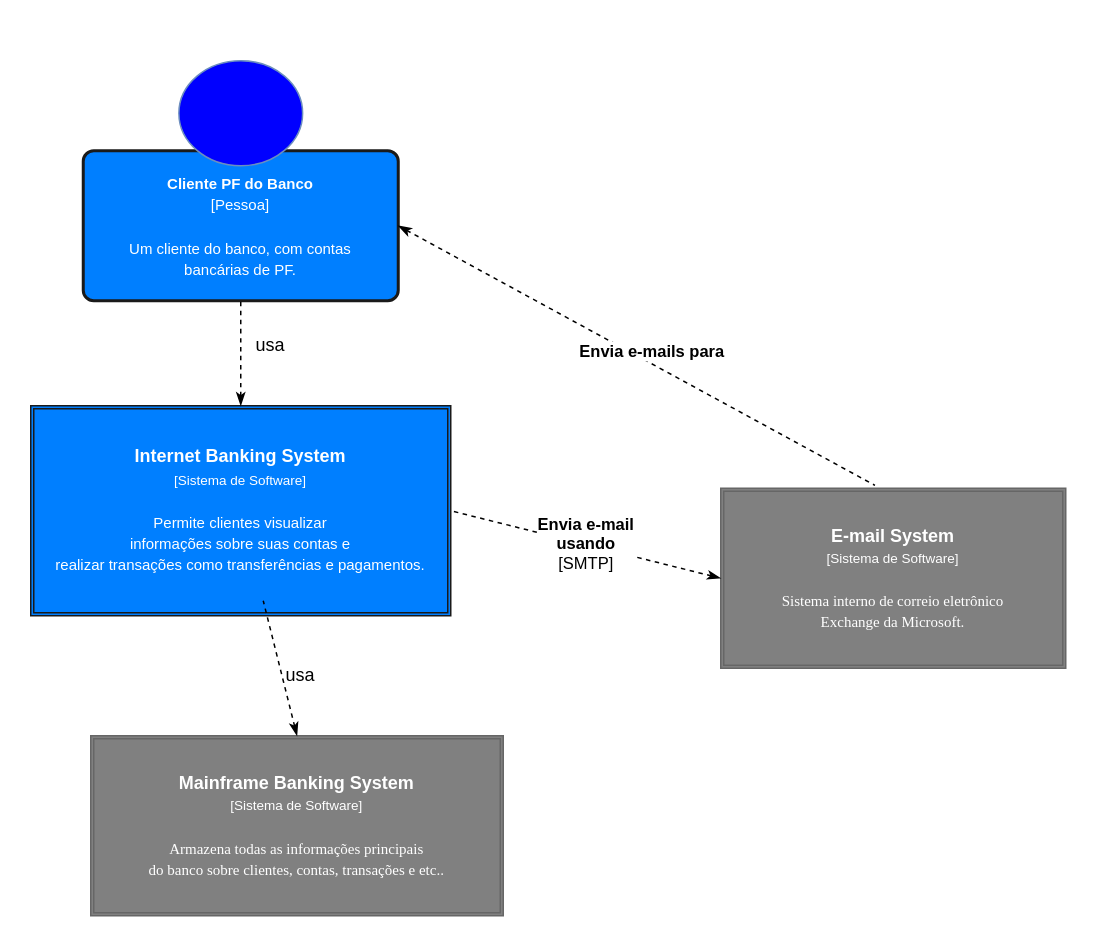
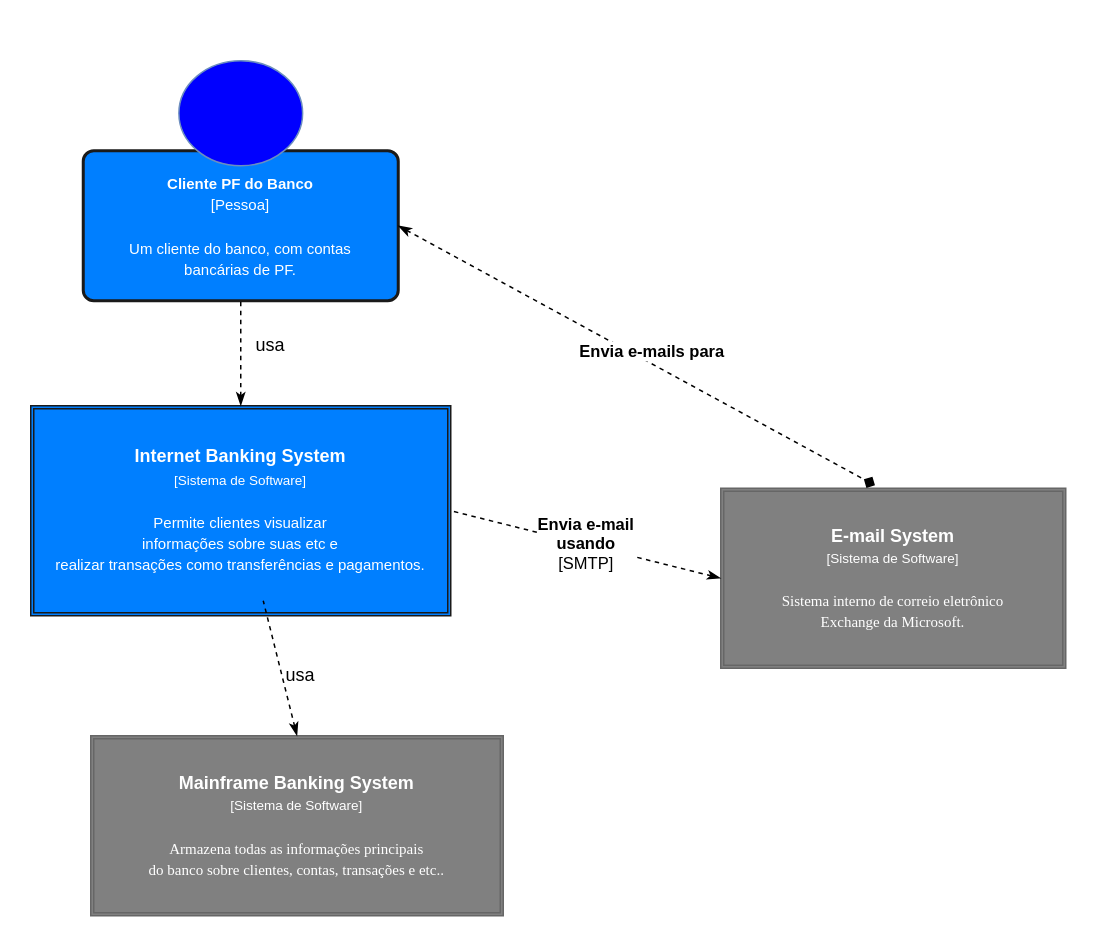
  <mxCell id="0" />
  <mxCell id="1" parent="0" />
  <mxCell id="2" value="" style="group" parent="1" vertex="1" connectable="0"><mxGeometry x="50" y="20" width="220" height="220" as="geometry" /></mxCell>
  <mxCell id="3" value="" style="group;container=1;" parent="2" vertex="1" connectable="0"><mxGeometry width="210" height="180" as="geometry" /></mxCell>
  <mxCell id="4" value="" style="group" parent="3" vertex="1" connectable="0"><mxGeometry x="5" y="20" width="210" height="160" as="geometry" /></mxCell>
  <mxCell id="5" value="&lt;font color=&quot;#ffffff&quot; style=&quot;font-size: 10px&quot;&gt;&lt;b&gt;Cliente PF do Banco &lt;/b&gt;&lt;br&gt;&lt;font style=&quot;font-size: 10px&quot;&gt;[Pessoa]&lt;br&gt;&lt;br&gt;Um cliente do banco, com contas &lt;br&gt;bancárias de PF.&lt;br&gt;&lt;/font&gt;&lt;/font&gt;" style="rounded=1;whiteSpace=wrap;html=1;absoluteArcSize=1;arcSize=14;strokeWidth=2;fillColor=#007fff;strokeColor=#1A1A1A;container=1;" parent="4" vertex="1"><mxGeometry y="60" width="210" height="100" as="geometry"><mxRectangle y="60" width="180" height="80" as="alternateBounds" /></mxGeometry></mxCell>
  <mxCell id="6" value="" style="verticalLabelPosition=bottom;verticalAlign=top;html=1;shape=mxgraph.flowchart.on-page_reference;strokeColor=#6c8ebf;fillColor=#0000FF;" parent="4" vertex="1"><mxGeometry x="63.75" width="82.5" height="70" as="geometry" /></mxCell>
  <mxCell id="7" value="&lt;span style=&quot;background-color: rgb(255 , 255 , 255)&quot;&gt;usa&lt;/span&gt;" style="text;html=1;strokeColor=none;fillColor=none;align=center;verticalAlign=middle;whiteSpace=wrap;rounded=0;" parent="2" vertex="1"><mxGeometry x="110" y="200" width="40" height="20" as="geometry" /></mxCell>
- <mxCell id="8" value="&lt;font color=&quot;#ffffff&quot;&gt;&lt;b&gt;&lt;font style=&quot;font-size: 12px&quot;&gt;Internet Banking System&lt;/font&gt;&lt;/b&gt;&lt;br&gt;&lt;font style=&quot;font-size: 9px&quot;&gt;[Sistema de Software]&lt;/font&gt;&lt;br&gt;&lt;br&gt;&lt;span style=&quot;font-size: 10px&quot;&gt;Permite clientes visualizar&lt;/span&gt;&lt;br&gt;&lt;span style=&quot;font-size: 10px&quot;&gt;informações sobre suas contas e&lt;/span&gt;&lt;br&gt;&lt;span style=&quot;font-size: 10px&quot;&gt;realizar transações como transferências e pagamentos.&lt;/span&gt;&lt;br&gt;&lt;/font&gt;" style="shape=ext;double=1;rounded=0;whiteSpace=wrap;html=1;strokeColor=#1A1A1A;fillColor=#007FFF;" parent="1" vertex="1"><mxGeometry x="20" y="270" width="280" height="140" as="geometry" /></mxCell>
+ <mxCell id="8" value="&lt;font color=&quot;#ffffff&quot;&gt;&lt;b&gt;&lt;font style=&quot;font-size: 12px&quot;&gt;Internet Banking System&lt;/font&gt;&lt;/b&gt;&lt;br&gt;&lt;font style=&quot;font-size: 9px&quot;&gt;[Sistema de Software]&lt;/font&gt;&lt;br&gt;&lt;br&gt;&lt;span style=&quot;font-size: 10px&quot;&gt;Permite clientes visualizar&lt;/span&gt;&lt;br&gt;&lt;span style=&quot;font-size: 10px&quot;&gt;informações sobre suas etc e&lt;/span&gt;&lt;br&gt;&lt;span style=&quot;font-size: 10px&quot;&gt;realizar transações como transferências e pagamentos.&lt;/span&gt;&lt;br&gt;&lt;/font&gt;" style="shape=ext;double=1;rounded=0;whiteSpace=wrap;html=1;strokeColor=#1A1A1A;fillColor=#007FFF;" parent="1" vertex="1"><mxGeometry x="20" y="270" width="280" height="140" as="geometry" /></mxCell>
  <mxCell id="9" value="&lt;font color=&quot;#ffffff&quot;&gt;&lt;b&gt;&lt;font style=&quot;font-size: 12px&quot;&gt;Mainframe Banking System&lt;/font&gt;&lt;/b&gt;&lt;br&gt;&lt;font style=&quot;font-size: 9px&quot;&gt;[Sistema de Software]&lt;/font&gt;&lt;br&gt;&lt;br&gt;&lt;/font&gt;&lt;p style=&quot;margin-top: 0pt ; margin-bottom: 0pt ; margin-left: 0in ; direction: ltr ; unicode-bidi: embed ; word-break: normal&quot;&gt;&lt;span style=&quot;font-family: &amp;#34;calibri&amp;#34; ; color: white&quot;&gt;&lt;font style=&quot;font-size: 10px&quot;&gt;Armazena todas as informações principais&lt;br/&gt;do banco sobre clientes, contas, transações e etc..&lt;/font&gt;&lt;/span&gt;&lt;/p&gt;" style="shape=ext;double=1;rounded=0;whiteSpace=wrap;html=1;strokeColor=#666666;fontColor=#333333;fillColor=#808080;" parent="1" vertex="1"><mxGeometry x="60" y="490" width="275" height="120" as="geometry" /></mxCell>
  <mxCell id="10" value="&lt;font color=&quot;#ffffff&quot;&gt;&lt;b&gt;&lt;font style=&quot;font-size: 12px&quot;&gt;E-mail System&lt;/font&gt;&lt;/b&gt;&lt;br&gt;&lt;font style=&quot;font-size: 9px&quot;&gt;[Sistema de Software]&lt;/font&gt;&lt;br&gt;&lt;br&gt;&lt;/font&gt;&lt;p style=&quot;margin-top: 0pt ; margin-bottom: 0pt ; margin-left: 0in ; direction: ltr ; unicode-bidi: embed ; word-break: normal&quot;&gt;&lt;font color=&quot;#ffffff&quot; face=&quot;calibri&quot;&gt;&lt;span style=&quot;font-size: 10px&quot;&gt;Sistema interno de correio eletrônico&lt;/span&gt;&lt;/font&gt;&lt;/p&gt;&lt;p style=&quot;margin-top: 0pt ; margin-bottom: 0pt ; margin-left: 0in ; direction: ltr ; unicode-bidi: embed ; word-break: normal&quot;&gt;&lt;font color=&quot;#ffffff&quot; face=&quot;calibri&quot;&gt;&lt;span style=&quot;font-size: 10px&quot;&gt;Exchange da Microsoft.&lt;/span&gt;&lt;/font&gt;&lt;/p&gt;" style="shape=ext;double=1;rounded=0;whiteSpace=wrap;html=1;strokeColor=#666666;fontColor=#333333;fillColor=#808080;" parent="1" vertex="1"><mxGeometry x="480" y="325" width="230" height="120" as="geometry" /></mxCell>
  <mxCell id="11" value="" style="endArrow=none;dashed=1;html=1;entryX=0.5;entryY=1;entryDx=0;entryDy=0;exitX=0.5;exitY=0;exitDx=0;exitDy=0;startArrow=classicThin;startFill=1;" parent="1" source="8" target="5" edge="1"><mxGeometry width="50" height="50" relative="1" as="geometry"><mxPoint x="390" y="200" as="sourcePoint" /><mxPoint x="440" y="150" as="targetPoint" /><Array as="points"><mxPoint x="160" y="250" /><mxPoint x="160" y="230" /></Array></mxGeometry></mxCell>
  <mxCell id="12" value="&lt;span style=&quot;background-color: rgb(255 , 255 , 255)&quot;&gt;usa&lt;/span&gt;" style="text;html=1;strokeColor=none;fillColor=none;align=center;verticalAlign=middle;whiteSpace=wrap;rounded=0;" parent="1" vertex="1"><mxGeometry x="180" y="440" width="40" height="20" as="geometry" /></mxCell>
  <mxCell id="13" value="" style="endArrow=none;dashed=1;html=1;startArrow=classicThin;startFill=1;exitX=0.5;exitY=0;exitDx=0;exitDy=0;" parent="1" source="9" edge="1"><mxGeometry width="50" height="50" relative="1" as="geometry"><mxPoint x="150" y="480" as="sourcePoint" /><mxPoint x="175" y="400" as="targetPoint" /><Array as="points" /></mxGeometry></mxCell>
  <mxCell id="14" value="&lt;b&gt;Envia e-mail&lt;br&gt;usando&lt;/b&gt;&lt;br&gt;[SMTP]" style="endArrow=none;dashed=1;html=1;startArrow=classicThin;startFill=1;exitX=0;exitY=0.5;exitDx=0;exitDy=0;entryX=1;entryY=0.5;entryDx=0;entryDy=0;" parent="1" source="10" target="8" edge="1"><mxGeometry width="50" height="50" relative="1" as="geometry"><mxPoint x="185" y="500" as="sourcePoint" /><mxPoint x="185" y="410" as="targetPoint" /><Array as="points" /><mxPoint as="offset" /></mxGeometry></mxCell>
- <mxCell id="15" value="" style="endArrow=none;dashed=1;html=1;startArrow=classicThin;startFill=1;exitX=1;exitY=0.5;exitDx=0;exitDy=0;entryX=0.447;entryY=-0.016;entryDx=0;entryDy=0;entryPerimeter=0;" parent="1" source="5" target="10" edge="1"><mxGeometry width="50" height="50" relative="1" as="geometry"><mxPoint x="490" y="350" as="sourcePoint" /><mxPoint x="310" y="350" as="targetPoint" /><Array as="points" /></mxGeometry></mxCell>
+ <mxCell id="15" value="" style="endArrow=diamond;dashed=1;html=1;startArrow=classicThin;startFill=1;exitX=1;exitY=0.5;exitDx=0;exitDy=0;entryX=0.447;entryY=-0.016;entryDx=0;entryDy=0;entryPerimeter=0;" parent="1" source="5" target="10" edge="1"><mxGeometry width="50" height="50" relative="1" as="geometry"><mxPoint x="490" y="350" as="sourcePoint" /><mxPoint x="310" y="350" as="targetPoint" /><Array as="points" /></mxGeometry></mxCell>
  <mxCell id="16" value="&lt;b&gt;Envia e-mails para&lt;/b&gt;" style="edgeLabel;html=1;align=center;verticalAlign=middle;resizable=0;points=[];" parent="15" vertex="1" connectable="0"><mxGeometry x="0.06" y="-1" relative="1" as="geometry"><mxPoint y="-8.96" as="offset" /></mxGeometry></mxCell>
